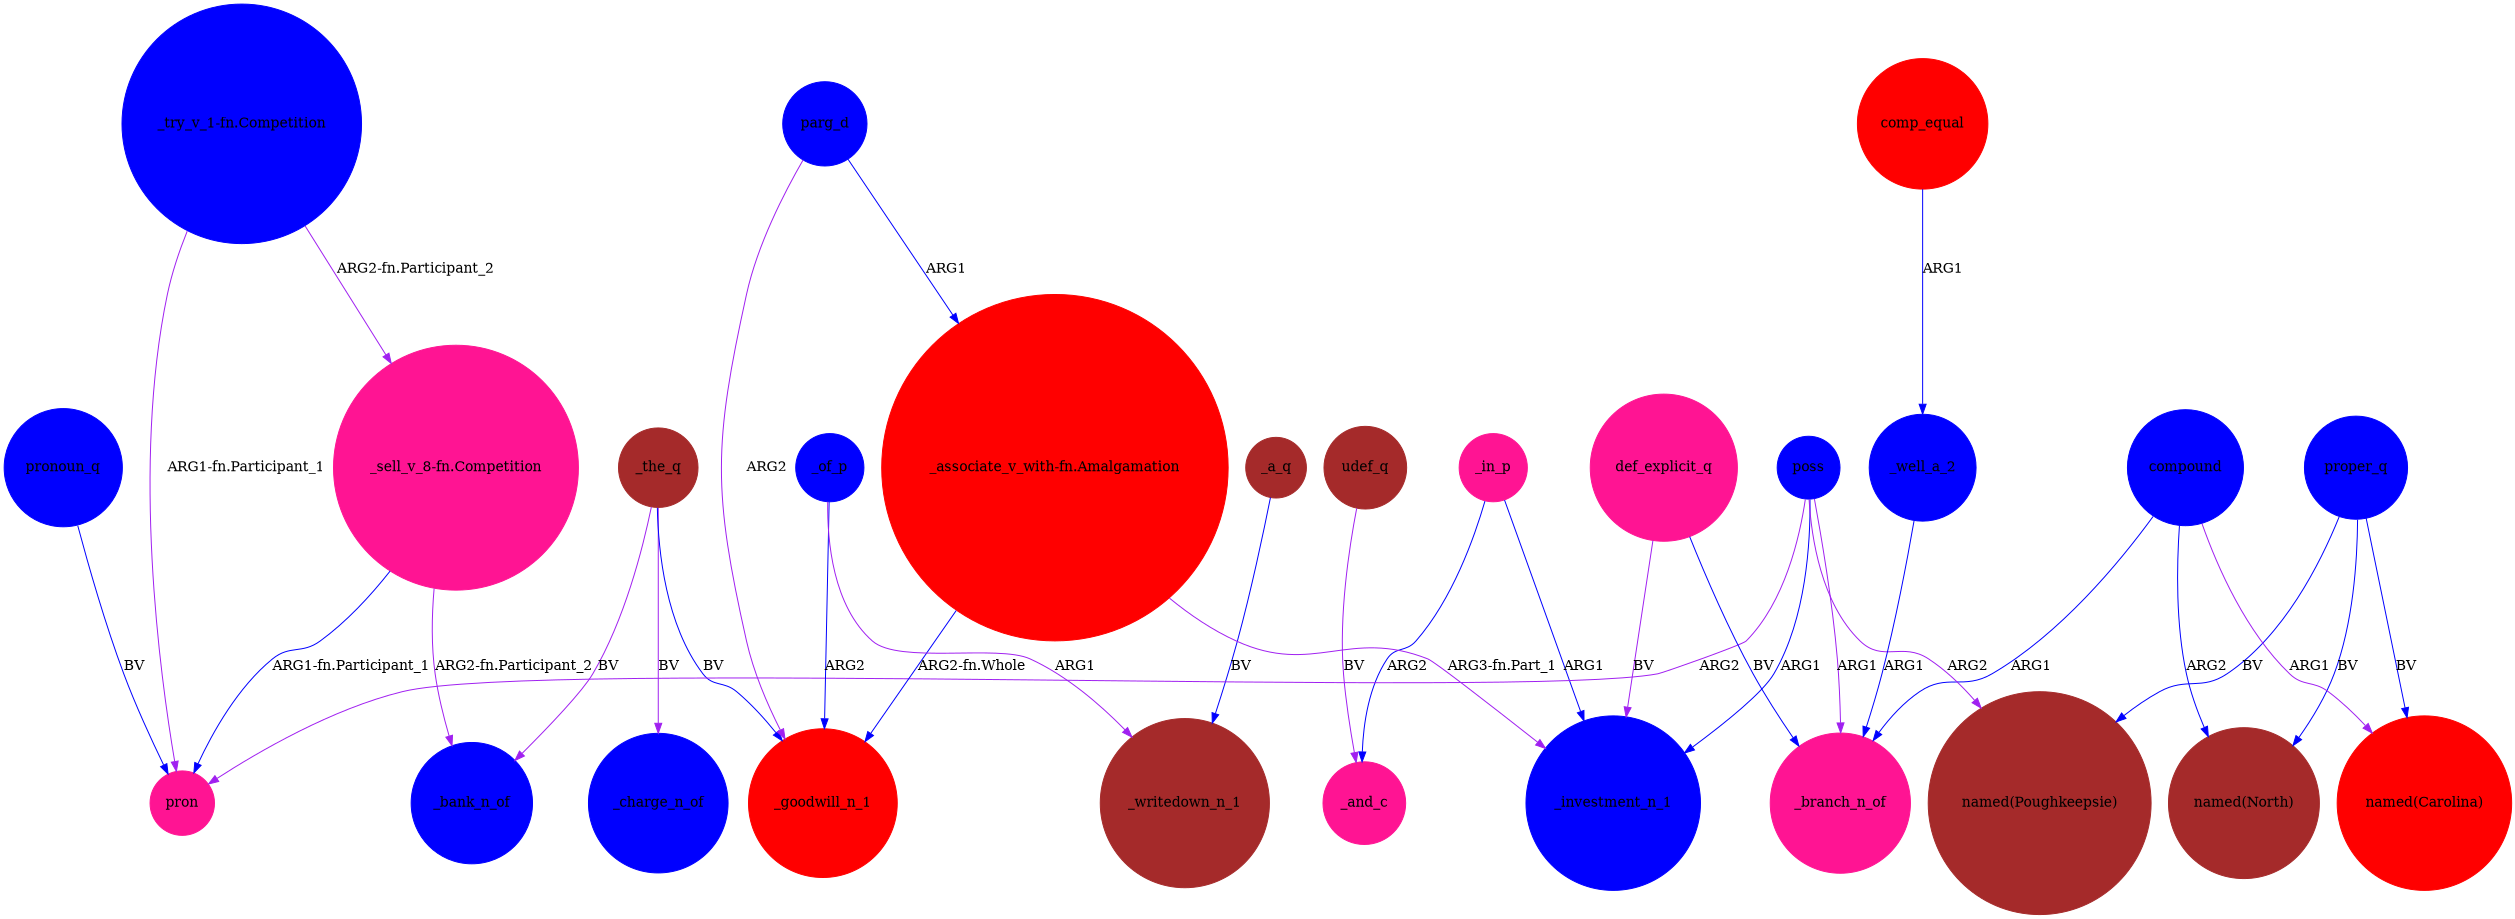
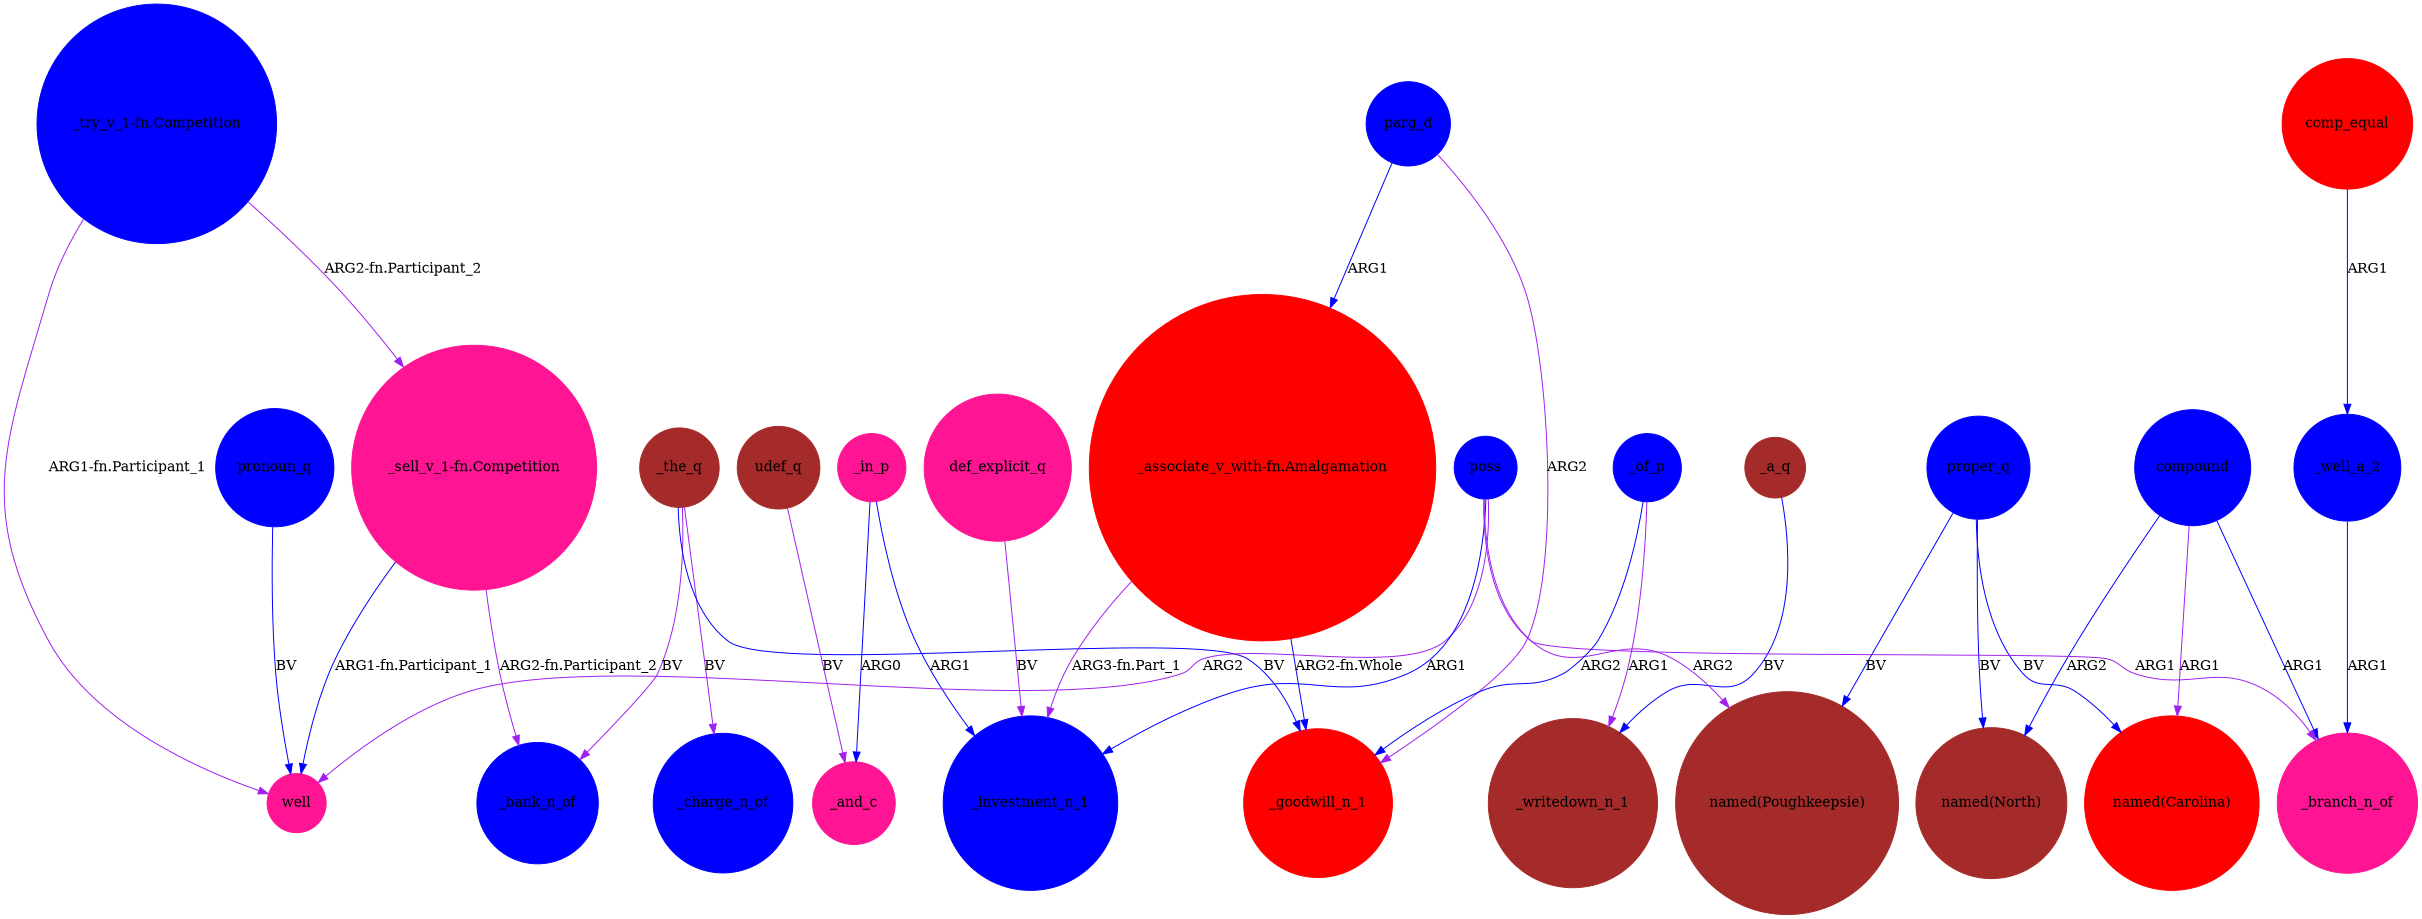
  digraph {
    node [color=blue shape=circle style=filled]
    edge [color=blue]
-   "_sell_v_1-fn.Competition" [color=deeppink label="_sell_v_8-fn.Competition"]
+   "_sell_v_1-fn.Competition" [color=deeppink]
    "_try_v_1-fn.Competition"
-   pron [color=deeppink]
+   pron [color=deeppink label=well]
    _bank_n_of
    _in_p [color=deeppink]
    _and_c [color=deeppink]
    _investment_n_1
    _the_q [color=brown]
    _charge_n_of
    _goodwill_n_1 [color=red]
    "named(North)" [color=brown]
    proper_q
    "named(Poughkeepsie)" [color=brown]
    "named(Carolina)" [color=red]
    compound
    _branch_n_of [color=deeppink]
    _a_q [color=brown]
    _writedown_n_1 [color=brown]
    udef_q [color=brown]
    poss
    pronoun_q
    parg_d
    "_associate_v_with-fn.Amalgamation" [color=red]
    comp_equal [color=red]
    _well_a_2
    _of_p
    def_explicit_q [color=deeppink]
    "_sell_v_1-fn.Competition" -> pron [label="ARG1-fn.Participant_1"]
    "_sell_v_1-fn.Competition" -> _bank_n_of [color=purple label="ARG2-fn.Participant_2"]
    "_try_v_1-fn.Competition" -> "_sell_v_1-fn.Competition" [color=purple label="ARG2-fn.Participant_2"]
    "_try_v_1-fn.Competition" -> pron [color=purple label="ARG1-fn.Participant_1"]
-   _in_p -> _and_c [label=ARG2]
+   _in_p -> _and_c [label=ARG0]
    _in_p -> _investment_n_1 [label=ARG1]
    _the_q -> _bank_n_of [color=purple label=BV]
    _the_q -> _charge_n_of [color=purple label=BV]
    _the_q -> _goodwill_n_1 [label=BV]
    proper_q -> "named(North)" [label=BV]
    proper_q -> "named(Poughkeepsie)" [label=BV]
    proper_q -> "named(Carolina)" [label=BV]
    compound -> "named(North)" [label=ARG2]
    compound -> "named(Carolina)" [color=purple label=ARG1]
    compound -> _branch_n_of [label=ARG1]
    _a_q -> _writedown_n_1 [label=BV]
    udef_q -> _and_c [color=purple label=BV]
    poss -> pron [color=purple label=ARG2]
    poss -> _investment_n_1 [label=ARG1]
    poss -> "named(Poughkeepsie)" [color=purple label=ARG2]
    poss -> _branch_n_of [color=purple label=ARG1]
    pronoun_q -> pron [label=BV]
    parg_d -> _goodwill_n_1 [color=purple label=ARG2]
    parg_d -> "_associate_v_with-fn.Amalgamation" [label=ARG1]
    "_associate_v_with-fn.Amalgamation" -> _investment_n_1 [color=purple label="ARG3-fn.Part_1"]
    "_associate_v_with-fn.Amalgamation" -> _goodwill_n_1 [label="ARG2-fn.Whole"]
    comp_equal -> _well_a_2 [label=ARG1]
    _well_a_2 -> _branch_n_of [label=ARG1]
    _of_p -> _goodwill_n_1 [label=ARG2]
    _of_p -> _writedown_n_1 [color=purple label=ARG1]
    def_explicit_q -> _investment_n_1 [color=purple label=BV]
-   def_explicit_q -> _branch_n_of [label=BV]
  }
